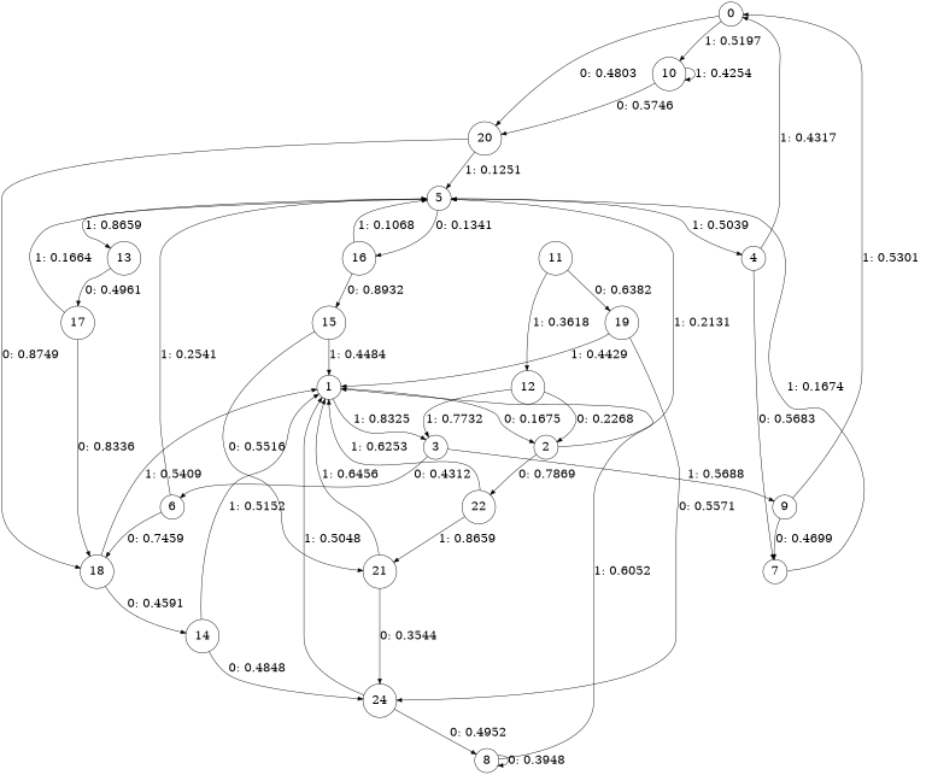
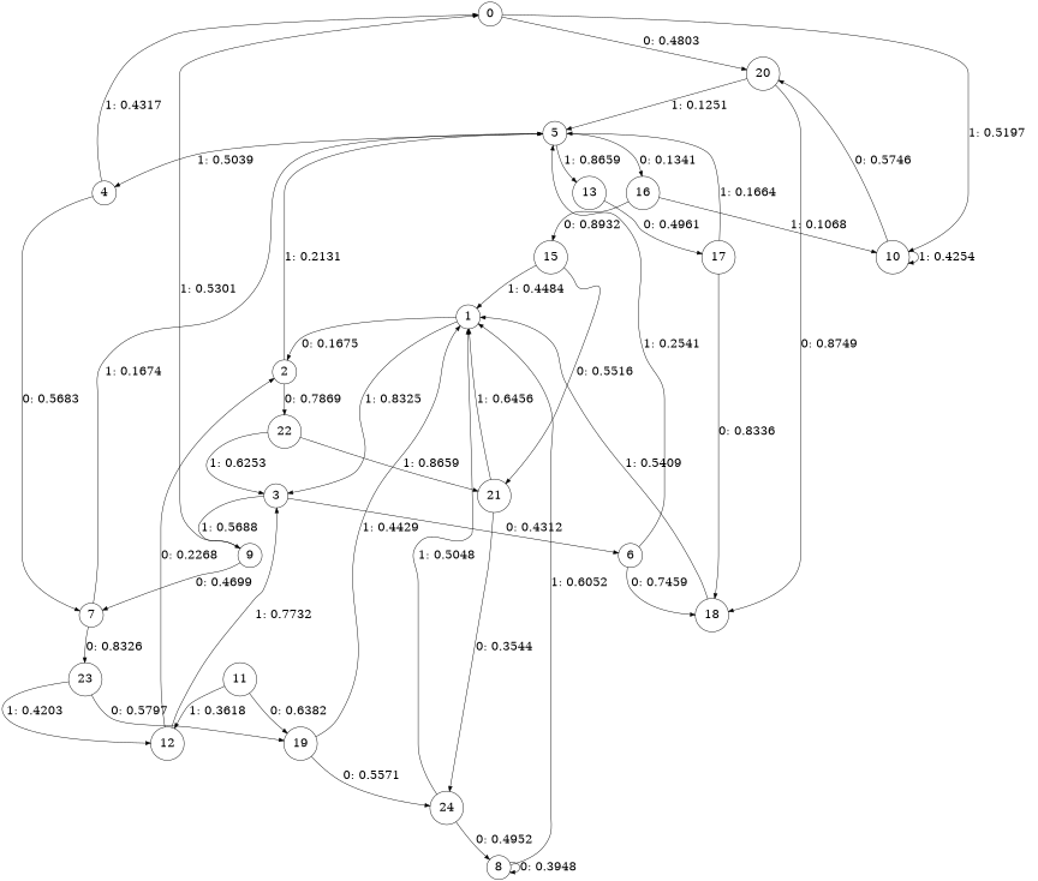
  digraph {
    node [fontsize=24 shape=circle]
    edge [fontsize=24]
    0
    20
    10
    5
    18
    16
    13
    4
    11
    19
    12
    1
    2
    3
    22
    6
    9
    21
    7
    24
    15
    17
-   14
+   23
    8
    0 -> 20 [label="0: 0.4803   "]
    0 -> 10 [label="1: 0.5197   "]
    20 -> 5 [label="1: 0.1251   "]
    20 -> 18 [label="0: 0.8749   "]
    10 -> 20 [label="0: 0.5746   "]
    10 -> 10 [label="1: 0.4254   "]
    5 -> 16 [label="0: 0.1341   "]
    5 -> 13 [label="1: 0.8659   "]
    5 -> 4 [label="1: 0.5039   "]
    18 -> 1 [label="1: 0.5409   "]
-   18 -> 14 [label="0: 0.4591   "]
-   16 -> 5 [label="1: 0.1068   "]
+   16 -> 10 [label="1: 0.1068   "]
    16 -> 15 [label="0: 0.8932   "]
    13 -> 17 [label="0: 0.4961   "]
    4 -> 0 [label="1: 0.4317   "]
    4 -> 7 [label="0: 0.5683   "]
    11 -> 19 [label="0: 0.6382   "]
    11 -> 12 [label="1: 0.3618   "]
    19 -> 1 [label="1: 0.4429   "]
    19 -> 24 [label="0: 0.5571   "]
    12 -> 2 [label="0: 0.2268   "]
    12 -> 3 [label="1: 0.7732   "]
    1 -> 2 [label="0: 0.1675   "]
    1 -> 3 [label="1: 0.8325   "]
    2 -> 5 [label="1: 0.2131   "]
    2 -> 22 [label="0: 0.7869   "]
    3 -> 6 [label="0: 0.4312   "]
    3 -> 9 [label="1: 0.5688   "]
-   22 -> 1 [label="1: 0.6253   "]
+   22 -> 3 [label="1: 0.6253   "]
    22 -> 21 [label="1: 0.8659   "]
    6 -> 5 [label="1: 0.2541   "]
    6 -> 18 [label="0: 0.7459   "]
    9 -> 0 [label="1: 0.5301   "]
    9 -> 7 [label="0: 0.4699   "]
    21 -> 1 [label="1: 0.6456   "]
    21 -> 24 [label="0: 0.3544   "]
    7 -> 5 [label="1: 0.1674   "]
+   7 -> 23 [label="0: 0.8326   "]
    24 -> 1 [label="1: 0.5048   "]
    24 -> 8 [label="0: 0.4952   "]
    15 -> 1 [label="1: 0.4484   "]
    15 -> 21 [label="0: 0.5516   "]
    17 -> 5 [label="1: 0.1664   "]
    17 -> 18 [label="0: 0.8336   "]
-   14 -> 1 [label="1: 0.5152   "]
-   14 -> 24 [label="0: 0.4848   "]
+   23 -> 19 [label="0: 0.5797   "]
+   23 -> 12 [label="1: 0.4203   "]
    8 -> 1 [label="1: 0.6052   "]
    8 -> 8 [label="0: 0.3948   "]
  }
